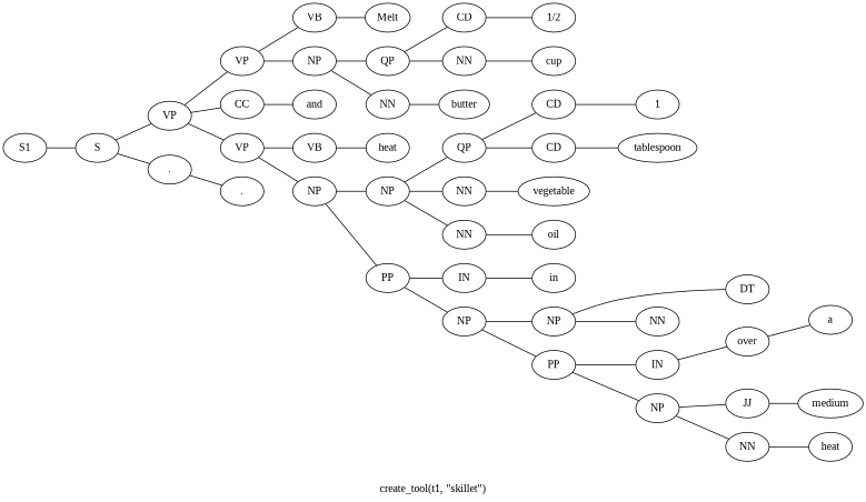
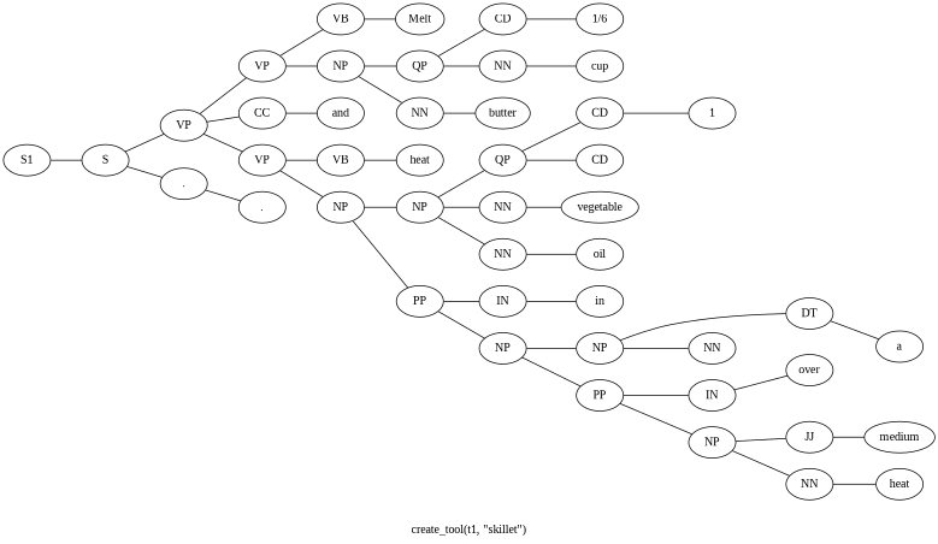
  graph {
    fontname="Liberation Serif"
    label="create_tool(t1, \"skillet\")"
    rankdir=LR
    node [fontname="Liberation Serif"]
    edge [fontname="Liberation Serif"]
    n1 [label=S1]
    n2 [label=S]
    n3 [label=VP]
    n4 [label="."]
    n5 [label=VP]
    n6 [label=CC]
    n7 [label=VP]
    n8 [label="."]
    n9 [label=VB]
    n10 [label=NP]
    n11 [label=and]
    n12 [label=VB]
    n13 [label=NP]
    n14 [label=Melt]
    n15 [label=QP]
    n16 [label=NN]
    n17 [label=CD]
    n18 [label=NN]
    n19 [label=butter]
-   n20 [label="1/2"]
+   n20 [label="1/6"]
    n21 [label=cup]
    n22 [label=heat]
    n23 [label=NP]
    n24 [label=PP]
    n25 [label=QP]
    n26 [label=NN]
    n27 [label=NN]
    n28 [label=IN]
    n29 [label=NP]
    n30 [label=CD]
    n31 [label=CD]
    n32 [label=vegetable]
    n33 [label=oil]
    n34 [label=1]
-   n35 [label=tablespoon]
    n36 [label=in]
    n37 [label=NP]
    n38 [label=PP]
    n39 [label=DT]
    n40 [label=NN]
    n41 [label=IN]
    n42 [label=NP]
    n43 [label=a]
    n44 [label=over]
    n45 [label=JJ]
    n46 [label=NN]
    n47 [label=medium]
    n48 [label=heat]
    n1 -- n2
    n2 -- n3
    n2 -- n4
    n3 -- n5
    n3 -- n6
    n3 -- n7
    n4 -- n8
    n5 -- n9
    n5 -- n10
    n6 -- n11
    n7 -- n12
    n7 -- n13
    n9 -- n14
    n10 -- n15
    n10 -- n16
    n12 -- n22
    n13 -- n23
    n13 -- n24
    n15 -- n17
    n15 -- n18
    n16 -- n19
    n17 -- n20
    n18 -- n21
    n23 -- n25
    n23 -- n26
    n23 -- n27
    n24 -- n28
    n24 -- n29
    n25 -- n30
    n25 -- n31
    n26 -- n32
    n27 -- n33
    n28 -- n36
    n29 -- n37
    n29 -- n38
    n30 -- n34
-   n31 -- n35
    n37 -- n39
    n37 -- n40
    n38 -- n41
    n38 -- n42
-   n44 -- n43
+   n39 -- n43
    n41 -- n44
    n42 -- n45
    n42 -- n46
    n45 -- n47
    n46 -- n48
  }
